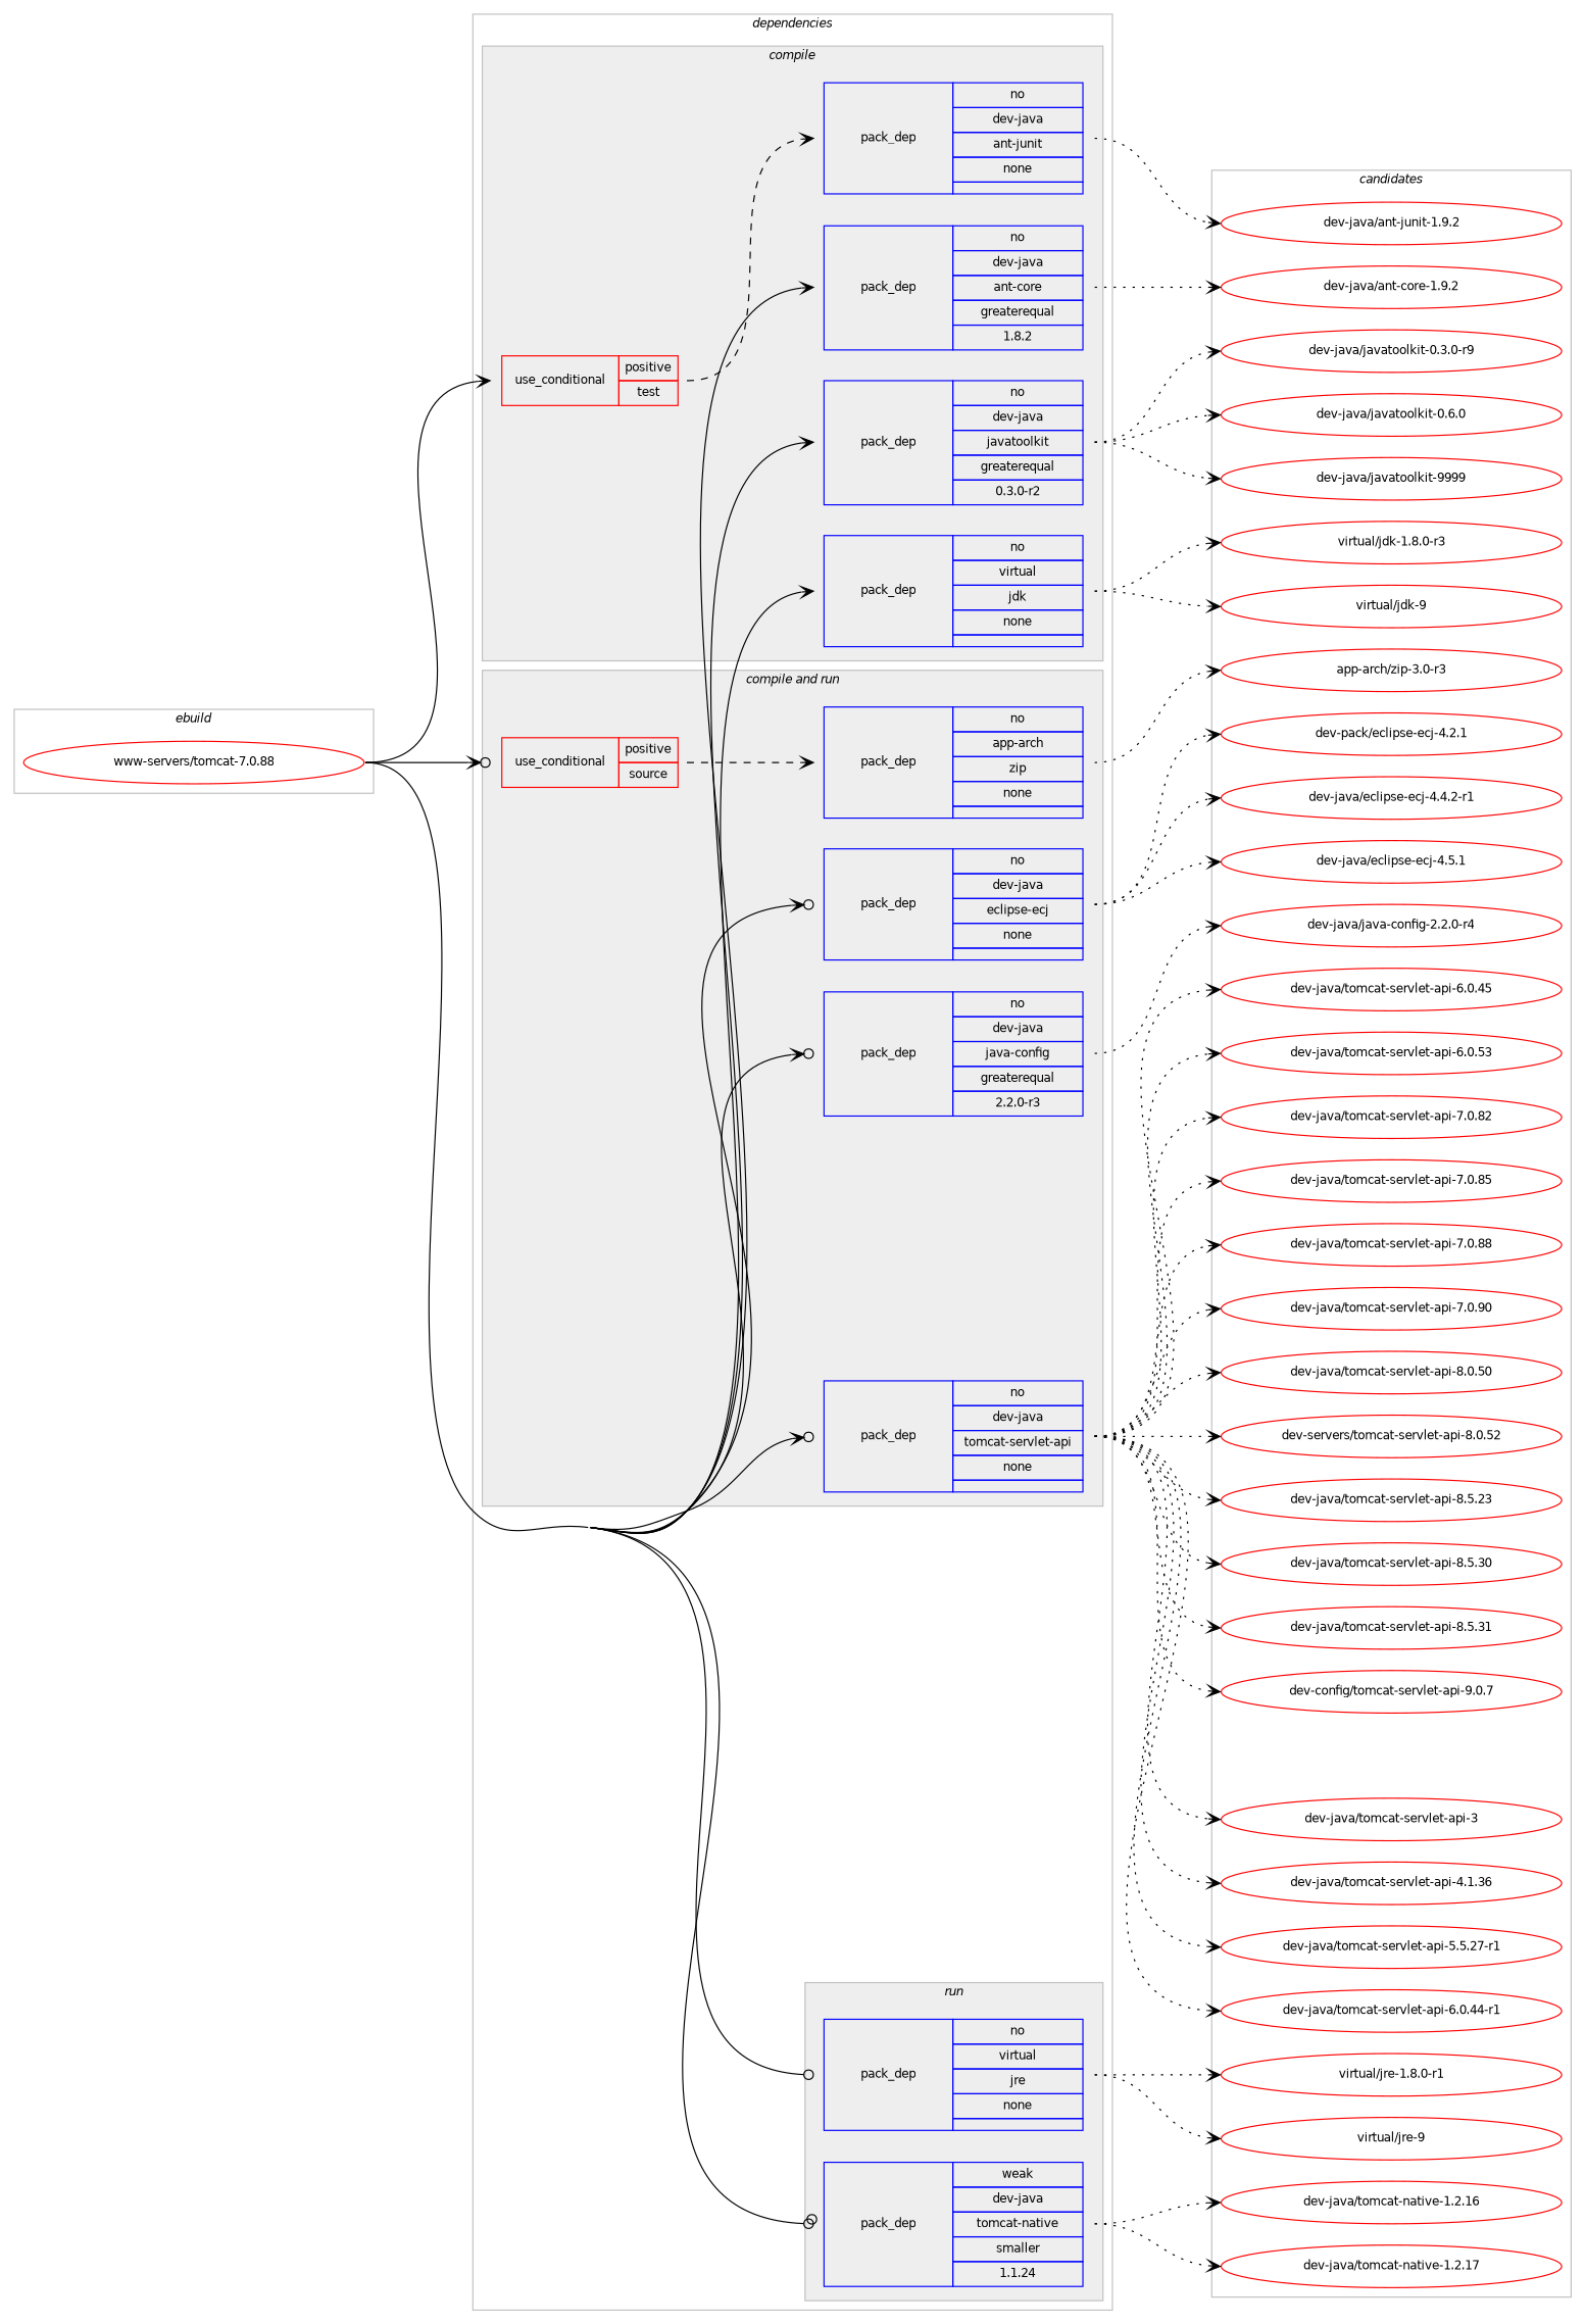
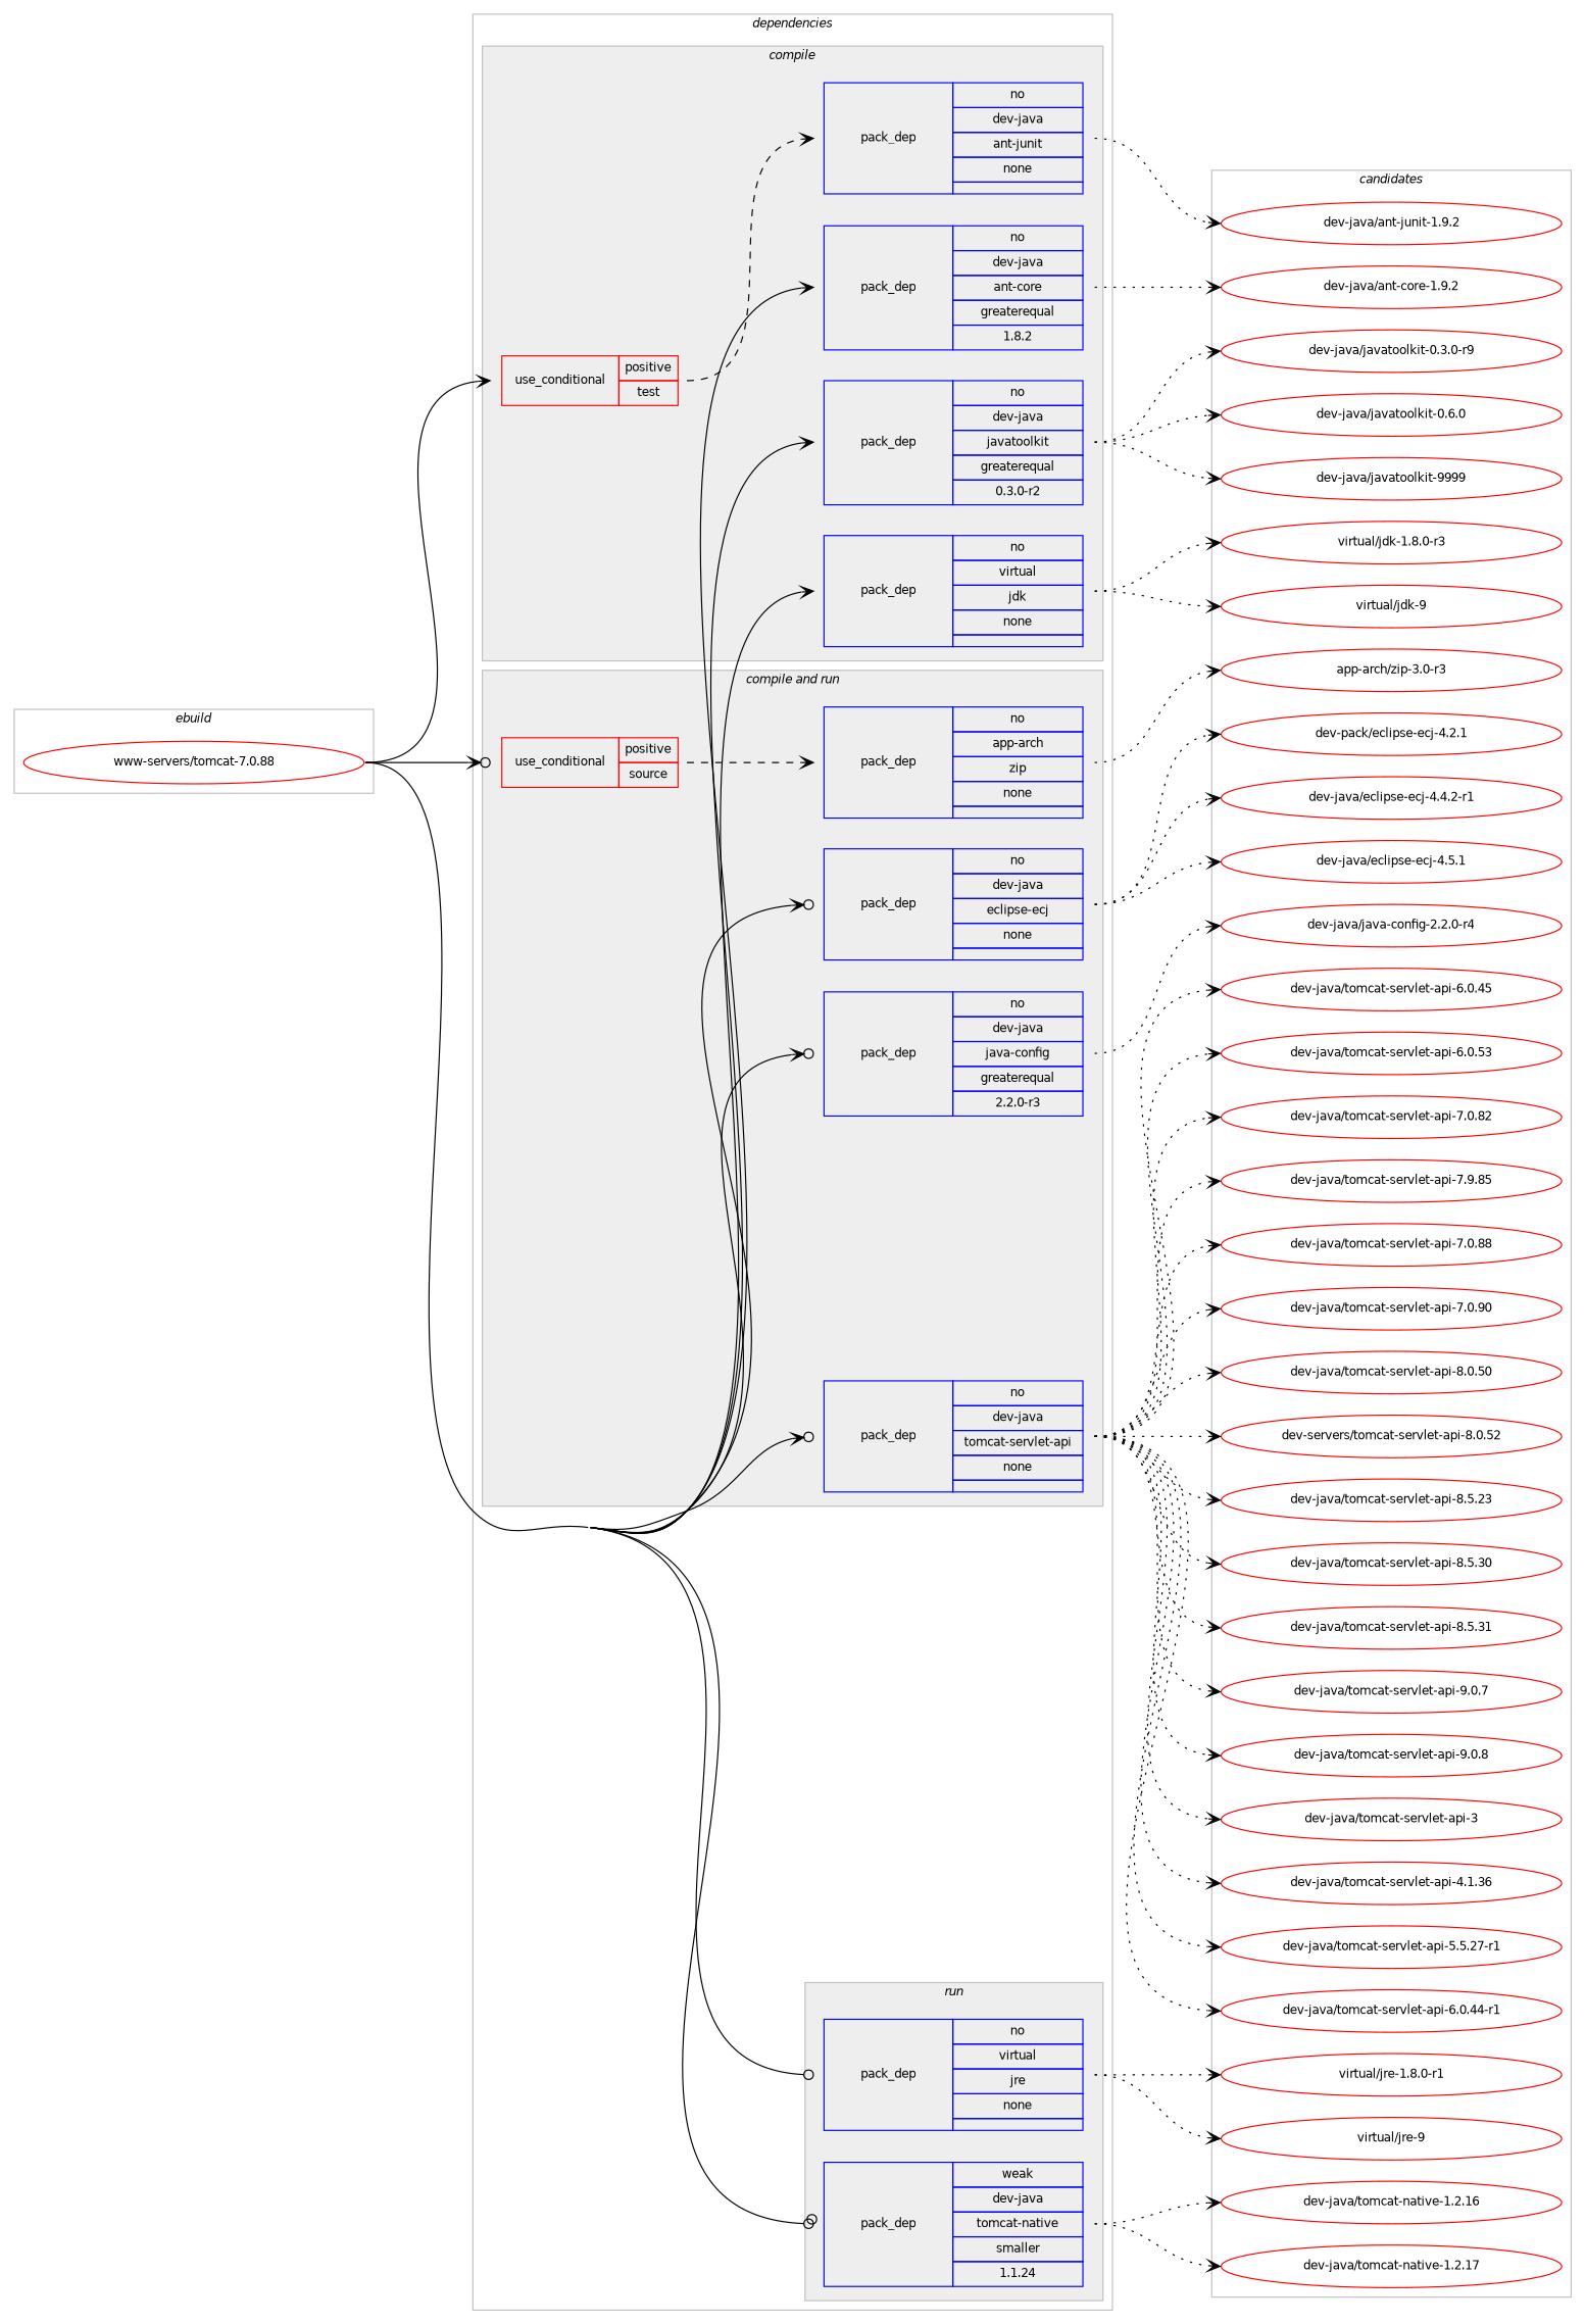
  digraph {
    compound=true
    concentrate=true
    fontname=Helvetica
    fontsize=10
    newrank=true
    rankdir=LR
    ranksep=1.5
    node [color=red fontname=Helvetica fontsize=10]
    edge [arrowhead=vee headport=w style=dotted tailport=e weight=100]
    n1 [label="www-servers/tomcat-7.0.88" width=4]
    n2 [color=blue label=<<TABLE BORDER="0" CELLBORDER="1" CELLSPACING="0" CELLPADDING="4" WIDTH="220"><TR><TD ROWSPAN="6" CELLPADDING="30">pack_dep</TD></TR><TR><TD WIDTH="110">no</TD></TR><TR><TD>dev-java</TD></TR><TR><TD>ant-junit</TD></TR><TR><TD>none</TD></TR><TR><TD></TD></TR></TABLE>> shape=none]
    n3 [label=<<TABLE BORDER="0" CELLBORDER="1" CELLSPACING="0" CELLPADDING="4"><TR><TD ROWSPAN="3" CELLPADDING="10">use_conditional</TD></TR><TR><TD>positive</TD></TR><TR><TD>test</TD></TR></TABLE>> shape=none]
    n4 [color=blue label=<<TABLE BORDER="0" CELLBORDER="1" CELLSPACING="0" CELLPADDING="4" WIDTH="220"><TR><TD ROWSPAN="6" CELLPADDING="30">pack_dep</TD></TR><TR><TD WIDTH="110">no</TD></TR><TR><TD>dev-java</TD></TR><TR><TD>ant-core</TD></TR><TR><TD>greaterequal</TD></TR><TR><TD>1.8.2</TD></TR></TABLE>> shape=none]
    n5 [color=blue label=<<TABLE BORDER="0" CELLBORDER="1" CELLSPACING="0" CELLPADDING="4" WIDTH="220"><TR><TD ROWSPAN="6" CELLPADDING="30">pack_dep</TD></TR><TR><TD WIDTH="110">no</TD></TR><TR><TD>dev-java</TD></TR><TR><TD>javatoolkit</TD></TR><TR><TD>greaterequal</TD></TR><TR><TD>0.3.0-r2</TD></TR></TABLE>> shape=none]
    n6 [color=blue label=<<TABLE BORDER="0" CELLBORDER="1" CELLSPACING="0" CELLPADDING="4" WIDTH="220"><TR><TD ROWSPAN="6" CELLPADDING="30">pack_dep</TD></TR><TR><TD WIDTH="110">no</TD></TR><TR><TD>virtual</TD></TR><TR><TD>jdk</TD></TR><TR><TD>none</TD></TR><TR><TD></TD></TR></TABLE>> shape=none]
    n7 [color=blue label=<<TABLE BORDER="0" CELLBORDER="1" CELLSPACING="0" CELLPADDING="4" WIDTH="220"><TR><TD ROWSPAN="6" CELLPADDING="30">pack_dep</TD></TR><TR><TD WIDTH="110">no</TD></TR><TR><TD>app-arch</TD></TR><TR><TD>zip</TD></TR><TR><TD>none</TD></TR><TR><TD></TD></TR></TABLE>> shape=none]
    n8 [label=<<TABLE BORDER="0" CELLBORDER="1" CELLSPACING="0" CELLPADDING="4"><TR><TD ROWSPAN="3" CELLPADDING="10">use_conditional</TD></TR><TR><TD>positive</TD></TR><TR><TD>source</TD></TR></TABLE>> shape=none]
    n9 [color=blue label=<<TABLE BORDER="0" CELLBORDER="1" CELLSPACING="0" CELLPADDING="4" WIDTH="220"><TR><TD ROWSPAN="6" CELLPADDING="30">pack_dep</TD></TR><TR><TD WIDTH="110">no</TD></TR><TR><TD>dev-java</TD></TR><TR><TD>eclipse-ecj</TD></TR><TR><TD>none</TD></TR><TR><TD></TD></TR></TABLE>> shape=none]
    n10 [color=blue label=<<TABLE BORDER="0" CELLBORDER="1" CELLSPACING="0" CELLPADDING="4" WIDTH="220"><TR><TD ROWSPAN="6" CELLPADDING="30">pack_dep</TD></TR><TR><TD WIDTH="110">no</TD></TR><TR><TD>dev-java</TD></TR><TR><TD>java-config</TD></TR><TR><TD>greaterequal</TD></TR><TR><TD>2.2.0-r3</TD></TR></TABLE>> shape=none]
    n11 [color=blue label=<<TABLE BORDER="0" CELLBORDER="1" CELLSPACING="0" CELLPADDING="4" WIDTH="220"><TR><TD ROWSPAN="6" CELLPADDING="30">pack_dep</TD></TR><TR><TD WIDTH="110">no</TD></TR><TR><TD>dev-java</TD></TR><TR><TD>tomcat-servlet-api</TD></TR><TR><TD>none</TD></TR><TR><TD></TD></TR></TABLE>> shape=none]
    n12 [color=blue label=<<TABLE BORDER="0" CELLBORDER="1" CELLSPACING="0" CELLPADDING="4" WIDTH="220"><TR><TD ROWSPAN="6" CELLPADDING="30">pack_dep</TD></TR><TR><TD WIDTH="110">no</TD></TR><TR><TD>virtual</TD></TR><TR><TD>jre</TD></TR><TR><TD>none</TD></TR><TR><TD></TD></TR></TABLE>> shape=none]
    n13 [color=blue label=<<TABLE BORDER="0" CELLBORDER="1" CELLSPACING="0" CELLPADDING="4" WIDTH="220"><TR><TD ROWSPAN="6" CELLPADDING="30">pack_dep</TD></TR><TR><TD WIDTH="110">weak</TD></TR><TR><TD>dev-java</TD></TR><TR><TD>tomcat-native</TD></TR><TR><TD>smaller</TD></TR><TR><TD>1.1.24</TD></TR></TABLE>> shape=none]
    n14 [label="dev-java/ant-junit-1.9.2" width=4]
    n15 [label="dev-java/ant-core-1.9.2" width=4]
    n16 [label="dev-java/javatoolkit-0.3.0-r9" width=4]
    n17 [label="dev-java/javatoolkit-0.6.0" width=4]
    n18 [label="dev-java/javatoolkit-9999" width=4]
    n19 [label="virtual/jdk-1.8.0-r3" width=4]
    n20 [label="virtual/jdk-9" width=4]
    n21 [label="app-arch/zip-3.0-r3" width=4]
    n22 [label="dev-pack/eclipse-ecj-4.2.1" width=4]
    n23 [label="dev-java/eclipse-ecj-4.4.2-r1" width=4]
    n24 [label="dev-java/eclipse-ecj-4.5.1" width=4]
    n25 [label="dev-java/java-config-2.2.0-r4" width=4]
    n26 [label="dev-java/tomcat-servlet-api-3" width=4]
    n27 [label="dev-java/tomcat-servlet-api-4.1.36" width=4]
    n28 [label="dev-java/tomcat-servlet-api-5.5.27-r1" width=4]
    n29 [label="dev-java/tomcat-servlet-api-6.0.44-r1" width=4]
    n30 [label="dev-java/tomcat-servlet-api-6.0.45" width=4]
    n31 [label="dev-java/tomcat-servlet-api-6.0.53" width=4]
    n32 [label="dev-java/tomcat-servlet-api-7.0.82" width=4]
-   n33 [label="dev-java/tomcat-servlet-api-7.0.85" width=4]
+   n33 [label="dev-java/tomcat-servlet-api-7.9.85" width=4]
    n34 [label="dev-java/tomcat-servlet-api-7.0.88" width=4]
    n35 [label="dev-java/tomcat-servlet-api-7.0.90" width=4]
    n36 [label="dev-java/tomcat-servlet-api-8.0.50" width=4]
    n37 [label="dev-servers/tomcat-servlet-api-8.0.52" width=4]
    n38 [label="dev-java/tomcat-servlet-api-8.5.23" width=4]
    n39 [label="dev-java/tomcat-servlet-api-8.5.30" width=4]
    n40 [label="dev-java/tomcat-servlet-api-8.5.31" width=4]
-   n41 [label="dev-config/tomcat-servlet-api-9.0.7" width=4]
+   n41 [label="dev-java/tomcat-servlet-api-9.0.7" width=4]
+   n42 [label="dev-java/tomcat-servlet-api-9.0.8" width=4]
    n43 [label="virtual/jre-1.8.0-r1" width=4]
    n44 [label="virtual/jre-9" width=4]
    n45 [label="dev-java/tomcat-native-1.2.16" width=4]
    n46 [label="dev-java/tomcat-native-1.2.17" width=4]
    subgraph cluster_1 {
      color=gray
      label=<<i>ebuild</i>>
      rank=same
      n1
    }
    subgraph cluster_2 {
      color=gray
      label=<<i>dependencies</i>>
      subgraph cluster_3 {
        color=gray
        fillcolor="#eeeeee"
        label=<<i>compile</i>>
        style=filled
        subgraph sub_4 {
          color=gray
          fillcolor="#eeeeee"
          label=<<i>compile</i>>
          style=filled
          n3
          subgraph sub_5 {
            color=gray
            fillcolor="#eeeeee"
            label=<<i>compile</i>>
            style=filled
            n2
          }
        }
        subgraph sub_6 {
          color=gray
          fillcolor="#eeeeee"
          label=<<i>compile</i>>
          style=filled
          n4
        }
        subgraph sub_7 {
          color=gray
          fillcolor="#eeeeee"
          label=<<i>compile</i>>
          style=filled
          n5
        }
        subgraph sub_8 {
          color=gray
          fillcolor="#eeeeee"
          label=<<i>compile</i>>
          style=filled
          n6
        }
      }
      subgraph cluster_9 {
        color=gray
        fillcolor="#eeeeee"
        label=<<i>compile and run</i>>
        style=filled
        subgraph sub_10 {
          color=gray
          fillcolor="#eeeeee"
          label=<<i>compile and run</i>>
          style=filled
          n8
          subgraph sub_11 {
            color=gray
            fillcolor="#eeeeee"
            label=<<i>compile and run</i>>
            style=filled
            n7
          }
        }
        subgraph sub_12 {
          color=gray
          fillcolor="#eeeeee"
          label=<<i>compile and run</i>>
          style=filled
          n9
        }
        subgraph sub_13 {
          color=gray
          fillcolor="#eeeeee"
          label=<<i>compile and run</i>>
          style=filled
          n10
        }
        subgraph sub_14 {
          color=gray
          fillcolor="#eeeeee"
          label=<<i>compile and run</i>>
          style=filled
          n11
        }
      }
      subgraph cluster_15 {
        color=gray
        fillcolor="#eeeeee"
        label=<<i>run</i>>
        style=filled
        subgraph sub_16 {
          color=gray
          fillcolor="#eeeeee"
          label=<<i>run</i>>
          style=filled
          n12
        }
        subgraph sub_17 {
          color=gray
          fillcolor="#eeeeee"
          label=<<i>run</i>>
          style=filled
          n13
        }
      }
    }
    subgraph cluster_18 {
      color=gray
      label=<<i>candidates</i>>
      rank=same
      subgraph sub_19 {
        color=black
        label=<<i>candidates</i>>
        nodesep=1
        rank=same
        n14
      }
      subgraph sub_20 {
        color=black
        label=<<i>candidates</i>>
        nodesep=1
        rank=same
        n15
      }
      subgraph sub_21 {
        color=black
        label=<<i>candidates</i>>
        nodesep=1
        rank=same
        n16
        n17
        n18
      }
      subgraph sub_22 {
        color=black
        label=<<i>candidates</i>>
        nodesep=1
        rank=same
        n19
        n20
      }
      subgraph sub_23 {
        color=black
        label=<<i>candidates</i>>
        nodesep=1
        rank=same
        n21
      }
      subgraph sub_24 {
        color=black
        label=<<i>candidates</i>>
        nodesep=1
        rank=same
        n22
        n23
        n24
      }
      subgraph sub_25 {
        color=black
        label=<<i>candidates</i>>
        nodesep=1
        rank=same
        n25
      }
      subgraph sub_26 {
        color=black
        label=<<i>candidates</i>>
        nodesep=1
        rank=same
        n26
        n27
        n28
        n29
        n30
        n31
        n32
        n33
        n34
        n35
        n36
        n37
        n38
        n39
        n40
        n41
+       n42
      }
      subgraph sub_27 {
        color=black
        label=<<i>candidates</i>>
        nodesep=1
        rank=same
        n43
        n44
      }
      subgraph sub_28 {
        color=black
        label=<<i>candidates</i>>
        nodesep=1
        rank=same
        n45
        n46
      }
    }
    n1 -> n3 [style=solid weight=20]
    n1 -> n4 [style=solid weight=20]
    n1 -> n5 [style=solid weight=20]
    n1 -> n6 [style=solid weight=20]
    n1 -> n8 [arrowhead=odotvee style=solid weight=20]
    n1 -> n9 [arrowhead=odotvee style=solid weight=20]
    n1 -> n10 [arrowhead=odotvee style=solid weight=20]
    n1 -> n11 [arrowhead=odotvee style=solid weight=20]
    n1 -> n12 [arrowhead=odot style=solid weight=20]
    n1 -> n13 [arrowhead=odot style=solid weight=20]
    n2 -> n14
    n3 -> n2 [style=dashed weight=20]
    n4 -> n15
    n5 -> n16
    n5 -> n17
    n5 -> n18
    n6 -> n19
    n6 -> n20
    n7 -> n21
    n8 -> n7 [style=dashed weight=20]
    n9 -> n22
    n9 -> n23
    n9 -> n24
    n10 -> n25
    n11 -> n26
    n11 -> n27
    n11 -> n28
    n11 -> n29
    n11 -> n30
    n11 -> n31
    n11 -> n32
    n11 -> n33
    n11 -> n34
    n11 -> n35
    n11 -> n36
    n11 -> n37
    n11 -> n38
    n11 -> n39
    n11 -> n40
    n11 -> n41
+   n11 -> n42
    n12 -> n43
    n12 -> n44
    n13 -> n45
    n13 -> n46
  }
